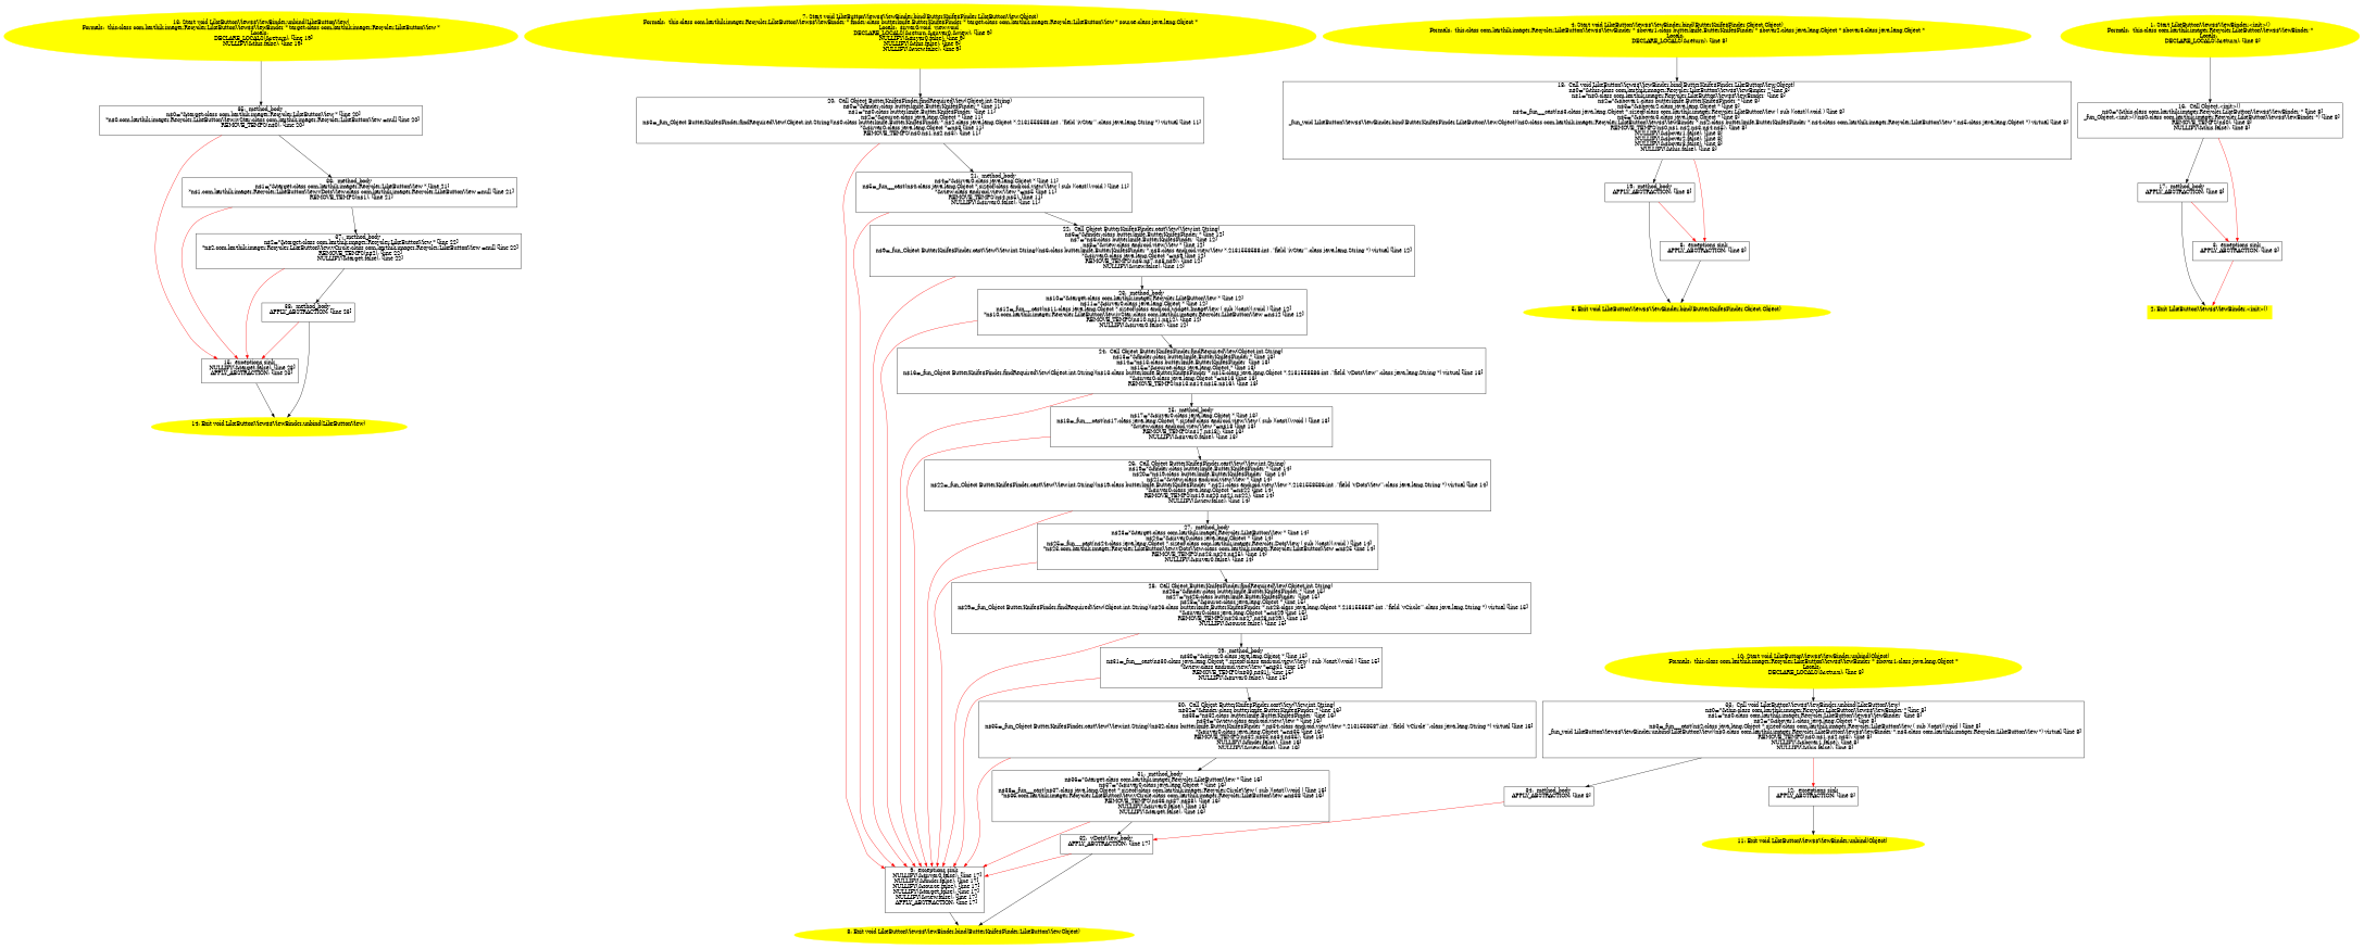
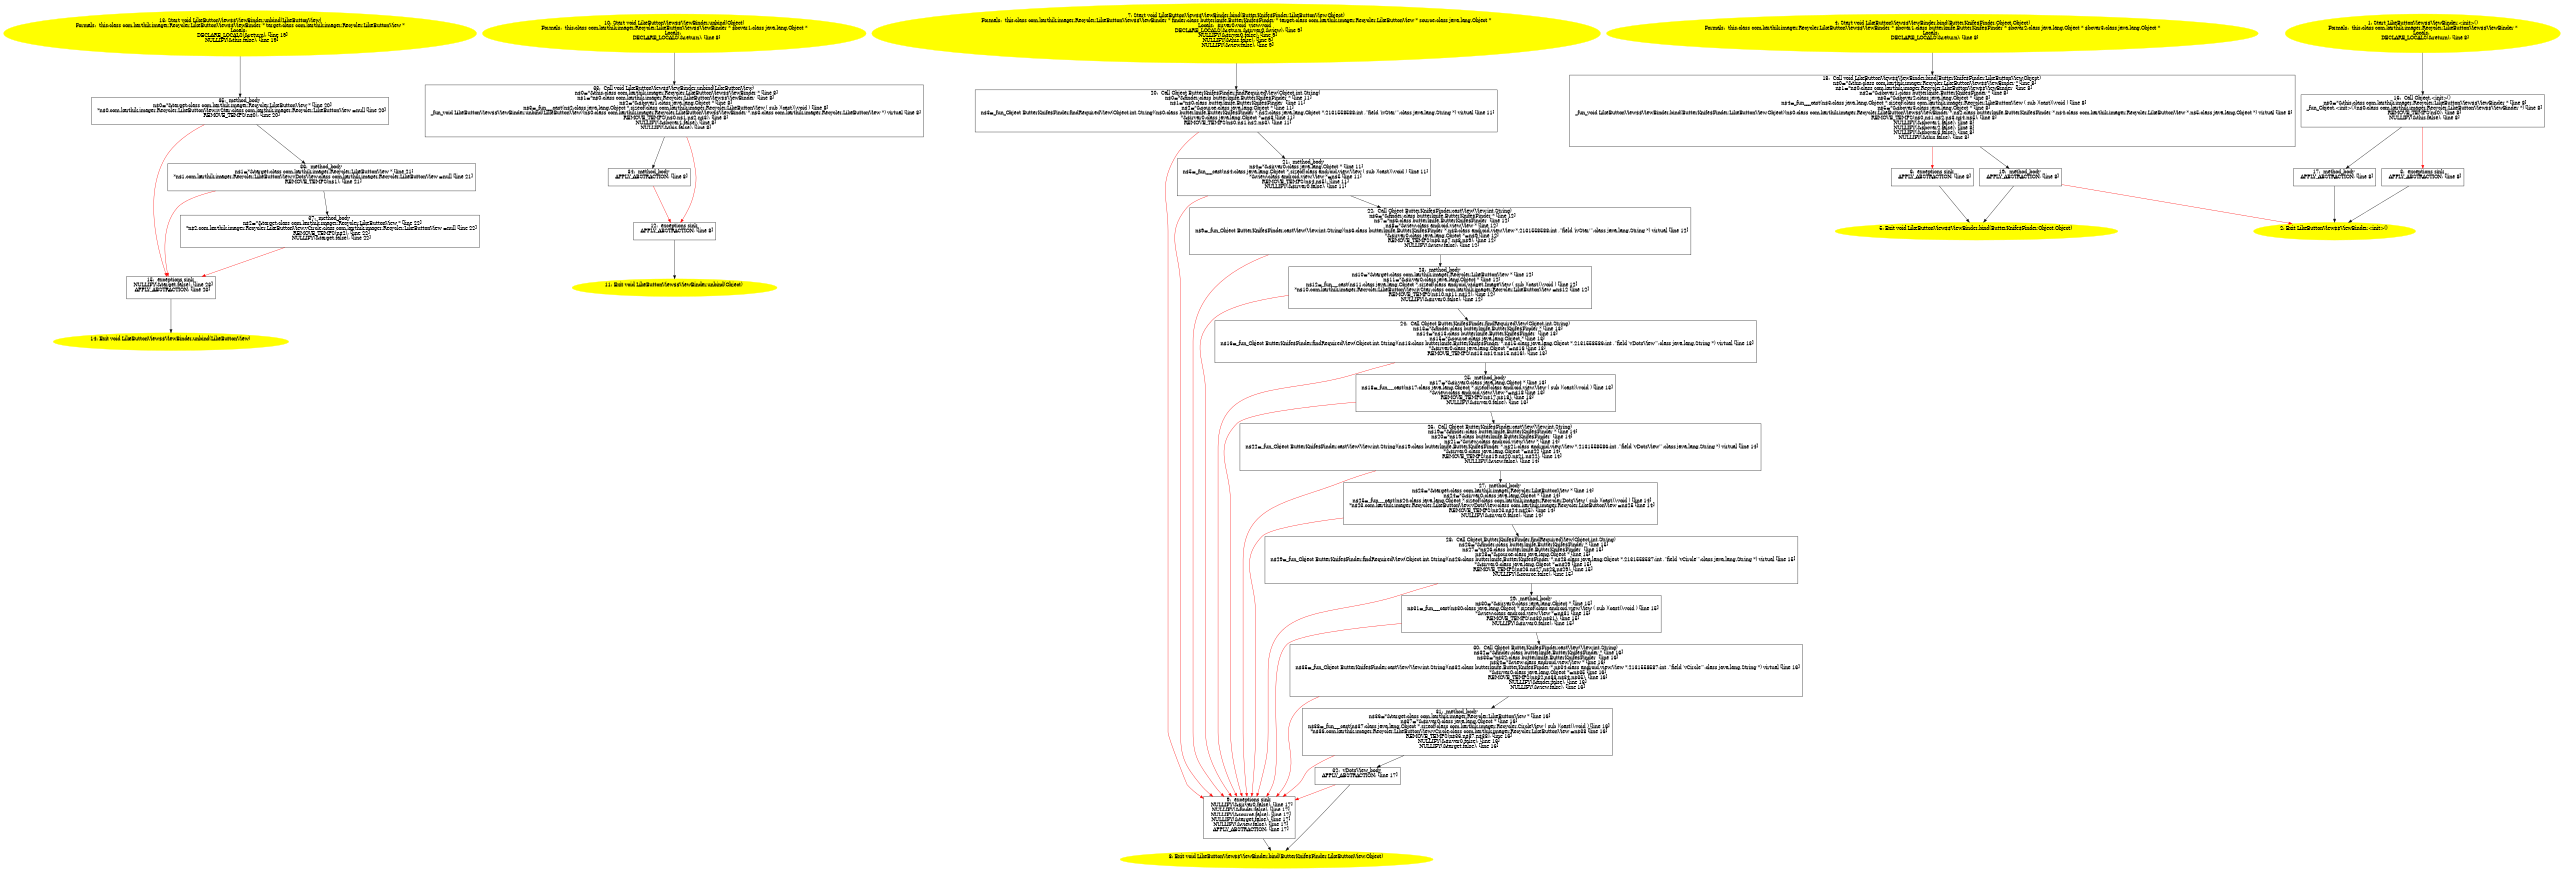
  digraph {
    node [shape=box]
-   n1 [label="38:  method_body \n   APPLY_ABSTRACTION; [line 23]\n "]
    n2 [color=yellow label="14: Exit void LikeButtonView$$ViewBinder.unbind(LikeButtonView) \n  " style=filled shape=""]
    n3 [label="15:  exceptions sink \n   NULLIFY(&target,false); [line 23]\n  APPLY_ABSTRACTION; [line 23]\n "]
    n4 [label="37:  method_body \n   n$2=*&target:class com.karthik.imager.Recycler.LikeButtonView * [line 22]\n  *n$2.com.karthik.imager.Recycler.LikeButtonView.vCircle:class com.karthik.imager.Recycler.LikeButtonView =null [line 22]\n  REMOVE_TEMPS(n$2); [line 22]\n  NULLIFY(&target,false); [line 22]\n "]
    n5 [label="36:  method_body \n   n$1=*&target:class com.karthik.imager.Recycler.LikeButtonView * [line 21]\n  *n$1.com.karthik.imager.Recycler.LikeButtonView.vDotsView:class com.karthik.imager.Recycler.LikeButtonView =null [line 21]\n  REMOVE_TEMPS(n$1); [line 21]\n "]
    n6 [label="35:  method_body \n   n$0=*&target:class com.karthik.imager.Recycler.LikeButtonView * [line 20]\n  *n$0.com.karthik.imager.Recycler.LikeButtonView.ivStar:class com.karthik.imager.Recycler.LikeButtonView =null [line 20]\n  REMOVE_TEMPS(n$0); [line 20]\n "]
    n7 [label="34:  method_body \n   APPLY_ABSTRACTION; [line 8]\n "]
    n8 [label="12:  exceptions sink \n   APPLY_ABSTRACTION; [line 8]\n "]
    n9 [color=yellow label="11: Exit void LikeButtonView$$ViewBinder.unbind(Object) \n  " style=filled shape=""]
    n10 [label="33:  Call void LikeButtonView$$ViewBinder.unbind(LikeButtonView) \n   n$0=*&this:class com.karthik.imager.Recycler.LikeButtonView$$ViewBinder * [line 8]\n  n$1=*n$0:class com.karthik.imager.Recycler.LikeButtonView$$ViewBinder  [line 8]\n  n$2=*&$bcvar1:class java.lang.Object * [line 8]\n  n$3=_fun___cast(n$2:class java.lang.Object *,sizeof(class com.karthik.imager.Recycler.LikeButtonView ( sub )(cast)):void ) [line 8]\n  _fun_void LikeButtonView$$ViewBinder.unbind(LikeButtonView)(n$0:class com.karthik.imager.Recycler.LikeButtonView$$ViewBinder *,n$3:class com.karthik.imager.Recycler.LikeButtonView *) virtual [line 8]\n  REMOVE_TEMPS(n$0,n$1,n$2,n$3); [line 8]\n  NULLIFY(&$bcvar1,false); [line 8]\n  NULLIFY(&this,false); [line 8]\n "]
    n11 [label="32:  vDotsView_body \n   APPLY_ABSTRACTION; [line 17]\n "]
    n12 [color=yellow label="8: Exit void LikeButtonView$$ViewBinder.bind(ButterKnife$Finder,LikeButtonView,Object) \n  " style=filled shape=""]
    n13 [label="9:  exceptions sink \n   NULLIFY(&$irvar0,false); [line 17]\n  NULLIFY(&finder,false); [line 17]\n  NULLIFY(&source,false); [line 17]\n  NULLIFY(&target,false); [line 17]\n  NULLIFY(&view,false); [line 17]\n  APPLY_ABSTRACTION; [line 17]\n "]
    n14 [label="31:  method_body \n   n$36=*&target:class com.karthik.imager.Recycler.LikeButtonView * [line 16]\n  n$37=*&$irvar0:class java.lang.Object * [line 16]\n  n$38=_fun___cast(n$37:class java.lang.Object *,sizeof(class com.karthik.imager.Recycler.CircleView ( sub )(cast)):void ) [line 16]\n  *n$36.com.karthik.imager.Recycler.LikeButtonView.vCircle:class com.karthik.imager.Recycler.LikeButtonView =n$38 [line 16]\n  REMOVE_TEMPS(n$36,n$37,n$38); [line 16]\n  NULLIFY(&$irvar0,false); [line 16]\n  NULLIFY(&target,false); [line 16]\n "]
    n15 [label="30:  Call Object ButterKnife$Finder.castView(View,int,String) \n   n$32=*&finder:class butterknife.ButterKnife$Finder * [line 16]\n  n$33=*n$32:class butterknife.ButterKnife$Finder  [line 16]\n  n$34=*&view:class android.view.View * [line 16]\n  n$35=_fun_Object ButterKnife$Finder.castView(View,int,String)(n$32:class butterknife.ButterKnife$Finder *,n$34:class android.view.View *,2131558587:int ,\"field 'vCircle'\":class java.lang.String *) virtual [line 16]\n  *&$irvar0:class java.lang.Object *=n$35 [line 16]\n  REMOVE_TEMPS(n$32,n$33,n$34,n$35); [line 16]\n  NULLIFY(&finder,false); [line 16]\n  NULLIFY(&view,false); [line 16]\n "]
    n16 [label="29:  method_body \n   n$30=*&$irvar0:class java.lang.Object * [line 15]\n  n$31=_fun___cast(n$30:class java.lang.Object *,sizeof(class android.view.View ( sub )(cast)):void ) [line 15]\n  *&view:class android.view.View *=n$31 [line 15]\n  REMOVE_TEMPS(n$30,n$31); [line 15]\n  NULLIFY(&$irvar0,false); [line 15]\n "]
    n17 [label="28:  Call Object ButterKnife$Finder.findRequiredView(Object,int,String) \n   n$26=*&finder:class butterknife.ButterKnife$Finder * [line 15]\n  n$27=*n$26:class butterknife.ButterKnife$Finder  [line 15]\n  n$28=*&source:class java.lang.Object * [line 15]\n  n$29=_fun_Object ButterKnife$Finder.findRequiredView(Object,int,String)(n$26:class butterknife.ButterKnife$Finder *,n$28:class java.lang.Object *,2131558587:int ,\"field 'vCircle'\":class java.lang.String *) virtual [line 15]\n  *&$irvar0:class java.lang.Object *=n$29 [line 15]\n  REMOVE_TEMPS(n$26,n$27,n$28,n$29); [line 15]\n  NULLIFY(&source,false); [line 15]\n "]
    n18 [label="27:  method_body \n   n$23=*&target:class com.karthik.imager.Recycler.LikeButtonView * [line 14]\n  n$24=*&$irvar0:class java.lang.Object * [line 14]\n  n$25=_fun___cast(n$24:class java.lang.Object *,sizeof(class com.karthik.imager.Recycler.DotsView ( sub )(cast)):void ) [line 14]\n  *n$23.com.karthik.imager.Recycler.LikeButtonView.vDotsView:class com.karthik.imager.Recycler.LikeButtonView =n$25 [line 14]\n  REMOVE_TEMPS(n$23,n$24,n$25); [line 14]\n  NULLIFY(&$irvar0,false); [line 14]\n "]
    n19 [label="26:  Call Object ButterKnife$Finder.castView(View,int,String) \n   n$19=*&finder:class butterknife.ButterKnife$Finder * [line 14]\n  n$20=*n$19:class butterknife.ButterKnife$Finder  [line 14]\n  n$21=*&view:class android.view.View * [line 14]\n  n$22=_fun_Object ButterKnife$Finder.castView(View,int,String)(n$19:class butterknife.ButterKnife$Finder *,n$21:class android.view.View *,2131558586:int ,\"field 'vDotsView'\":class java.lang.String *) virtual [line 14]\n  *&$irvar0:class java.lang.Object *=n$22 [line 14]\n  REMOVE_TEMPS(n$19,n$20,n$21,n$22); [line 14]\n  NULLIFY(&view,false); [line 14]\n "]
    n20 [label="25:  method_body \n   n$17=*&$irvar0:class java.lang.Object * [line 13]\n  n$18=_fun___cast(n$17:class java.lang.Object *,sizeof(class android.view.View ( sub )(cast)):void ) [line 13]\n  *&view:class android.view.View *=n$18 [line 13]\n  REMOVE_TEMPS(n$17,n$18); [line 13]\n  NULLIFY(&$irvar0,false); [line 13]\n "]
    n21 [label="24:  Call Object ButterKnife$Finder.findRequiredView(Object,int,String) \n   n$13=*&finder:class butterknife.ButterKnife$Finder * [line 13]\n  n$14=*n$13:class butterknife.ButterKnife$Finder  [line 13]\n  n$15=*&source:class java.lang.Object * [line 13]\n  n$16=_fun_Object ButterKnife$Finder.findRequiredView(Object,int,String)(n$13:class butterknife.ButterKnife$Finder *,n$15:class java.lang.Object *,2131558586:int ,\"field 'vDotsView'\":class java.lang.String *) virtual [line 13]\n  *&$irvar0:class java.lang.Object *=n$16 [line 13]\n  REMOVE_TEMPS(n$13,n$14,n$15,n$16); [line 13]\n "]
    n22 [label="23:  method_body \n   n$10=*&target:class com.karthik.imager.Recycler.LikeButtonView * [line 12]\n  n$11=*&$irvar0:class java.lang.Object * [line 12]\n  n$12=_fun___cast(n$11:class java.lang.Object *,sizeof(class android.widget.ImageView ( sub )(cast)):void ) [line 12]\n  *n$10.com.karthik.imager.Recycler.LikeButtonView.ivStar:class com.karthik.imager.Recycler.LikeButtonView =n$12 [line 12]\n  REMOVE_TEMPS(n$10,n$11,n$12); [line 12]\n  NULLIFY(&$irvar0,false); [line 12]\n "]
    n23 [label="22:  Call Object ButterKnife$Finder.castView(View,int,String) \n   n$6=*&finder:class butterknife.ButterKnife$Finder * [line 12]\n  n$7=*n$6:class butterknife.ButterKnife$Finder  [line 12]\n  n$8=*&view:class android.view.View * [line 12]\n  n$9=_fun_Object ButterKnife$Finder.castView(View,int,String)(n$6:class butterknife.ButterKnife$Finder *,n$8:class android.view.View *,2131558588:int ,\"field 'ivStar'\":class java.lang.String *) virtual [line 12]\n  *&$irvar0:class java.lang.Object *=n$9 [line 12]\n  REMOVE_TEMPS(n$6,n$7,n$8,n$9); [line 12]\n  NULLIFY(&view,false); [line 12]\n "]
    n24 [label="21:  method_body \n   n$4=*&$irvar0:class java.lang.Object * [line 11]\n  n$5=_fun___cast(n$4:class java.lang.Object *,sizeof(class android.view.View ( sub )(cast)):void ) [line 11]\n  *&view:class android.view.View *=n$5 [line 11]\n  REMOVE_TEMPS(n$4,n$5); [line 11]\n  NULLIFY(&$irvar0,false); [line 11]\n "]
    n25 [label="20:  Call Object ButterKnife$Finder.findRequiredView(Object,int,String) \n   n$0=*&finder:class butterknife.ButterKnife$Finder * [line 11]\n  n$1=*n$0:class butterknife.ButterKnife$Finder  [line 11]\n  n$2=*&source:class java.lang.Object * [line 11]\n  n$3=_fun_Object ButterKnife$Finder.findRequiredView(Object,int,String)(n$0:class butterknife.ButterKnife$Finder *,n$2:class java.lang.Object *,2131558588:int ,\"field 'ivStar'\":class java.lang.String *) virtual [line 11]\n  *&$irvar0:class java.lang.Object *=n$3 [line 11]\n  REMOVE_TEMPS(n$0,n$1,n$2,n$3); [line 11]\n "]
    n26 [label="19:  method_body \n   APPLY_ABSTRACTION; [line 8]\n "]
    n27 [color=yellow label="5: Exit void LikeButtonView$$ViewBinder.bind(ButterKnife$Finder,Object,Object) \n  " style=filled shape=""]
    n28 [label="6:  exceptions sink \n   APPLY_ABSTRACTION; [line 8]\n "]
    n29 [label="18:  Call void LikeButtonView$$ViewBinder.bind(ButterKnife$Finder,LikeButtonView,Object) \n   n$0=*&this:class com.karthik.imager.Recycler.LikeButtonView$$ViewBinder * [line 8]\n  n$1=*n$0:class com.karthik.imager.Recycler.LikeButtonView$$ViewBinder  [line 8]\n  n$2=*&$bcvar1:class butterknife.ButterKnife$Finder * [line 8]\n  n$3=*&$bcvar2:class java.lang.Object * [line 8]\n  n$4=_fun___cast(n$3:class java.lang.Object *,sizeof(class com.karthik.imager.Recycler.LikeButtonView ( sub )(cast)):void ) [line 8]\n  n$5=*&$bcvar3:class java.lang.Object * [line 8]\n  _fun_void LikeButtonView$$ViewBinder.bind(ButterKnife$Finder,LikeButtonView,Object)(n$0:class com.karthik.imager.Recycler.LikeButtonView$$ViewBinder *,n$2:class butterknife.ButterKnife$Finder *,n$4:class com.karthik.imager.Recycler.LikeButtonView *,n$5:class java.lang.Object *) virtual [line 8]\n  REMOVE_TEMPS(n$0,n$1,n$2,n$3,n$4,n$5); [line 8]\n  NULLIFY(&$bcvar1,false); [line 8]\n  NULLIFY(&$bcvar2,false); [line 8]\n  NULLIFY(&$bcvar3,false); [line 8]\n  NULLIFY(&this,false); [line 8]\n "]
    n30 [label="17:  method_body \n   APPLY_ABSTRACTION; [line 8]\n "]
-   n31 [color=yellow label="2: Exit LikeButtonView$$ViewBinder.<init>() \n  " style=filled]
+   n31 [color=yellow label="2: Exit LikeButtonView$$ViewBinder.<init>() \n  " style=filled shape=""]
    n32 [label="3:  exceptions sink \n   APPLY_ABSTRACTION; [line 8]\n "]
    n33 [label="16:  Call Object.<init>() \n   n$0=*&this:class com.karthik.imager.Recycler.LikeButtonView$$ViewBinder * [line 8]\n  _fun_Object.<init>()(n$0:class com.karthik.imager.Recycler.LikeButtonView$$ViewBinder *) [line 8]\n  REMOVE_TEMPS(n$0); [line 8]\n  NULLIFY(&this,false); [line 8]\n "]
    n34 [color=yellow label="13: Start void LikeButtonView$$ViewBinder.unbind(LikeButtonView)\nFormals:  this:class com.karthik.imager.Recycler.LikeButtonView$$ViewBinder * target:class com.karthik.imager.Recycler.LikeButtonView *\nLocals:  \n   DECLARE_LOCALS(&return); [line 19]\n  NULLIFY(&this,false); [line 19]\n " style=filled shape=""]
    n35 [color=yellow label="10: Start void LikeButtonView$$ViewBinder.unbind(Object)\nFormals:  this:class com.karthik.imager.Recycler.LikeButtonView$$ViewBinder * $bcvar1:class java.lang.Object *\nLocals:  \n   DECLARE_LOCALS(&return); [line 8]\n " style=filled shape=""]
    n36 [color=yellow label="7: Start void LikeButtonView$$ViewBinder.bind(ButterKnife$Finder,LikeButtonView,Object)\nFormals:  this:class com.karthik.imager.Recycler.LikeButtonView$$ViewBinder * finder:class butterknife.ButterKnife$Finder * target:class com.karthik.imager.Recycler.LikeButtonView * source:class java.lang.Object *\nLocals:  $irvar0:void  view:void  \n   DECLARE_LOCALS(&return,&$irvar0,&view); [line 9]\n  NULLIFY(&$irvar0,false); [line 9]\n  NULLIFY(&this,false); [line 9]\n  NULLIFY(&view,false); [line 9]\n " style=filled shape=""]
    n37 [color=yellow label="4: Start void LikeButtonView$$ViewBinder.bind(ButterKnife$Finder,Object,Object)\nFormals:  this:class com.karthik.imager.Recycler.LikeButtonView$$ViewBinder * $bcvar1:class butterknife.ButterKnife$Finder * $bcvar2:class java.lang.Object * $bcvar3:class java.lang.Object *\nLocals:  \n   DECLARE_LOCALS(&return); [line 8]\n " style=filled shape=""]
    n38 [color=yellow label="1: Start LikeButtonView$$ViewBinder.<init>()\nFormals:  this:class com.karthik.imager.Recycler.LikeButtonView$$ViewBinder *\nLocals:  \n   DECLARE_LOCALS(&return); [line 8]\n " style=filled shape=""]
-   n1 -> n2
-   n1 -> n3 [color=red]
    n3 -> n2
-   n4 -> n1
    n4 -> n3 [color=red]
    n5 -> n3 [color=red]
    n5 -> n4
    n6 -> n3 [color=red]
    n6 -> n5
-   n7 -> n11 [color=red]
+   n7 -> n8 [color=red]
    n8 -> n9
    n10 -> n7
    n10 -> n8 [color=red]
    n11 -> n12
    n11 -> n13 [color=red]
    n13 -> n12
    n14 -> n11
    n14 -> n13 [color=red]
    n15 -> n13 [color=red]
    n15 -> n14
    n16 -> n13 [color=red]
    n16 -> n15
    n17 -> n13 [color=red]
    n17 -> n16
    n18 -> n13 [color=red]
    n18 -> n17
    n19 -> n13 [color=red]
    n19 -> n18
    n20 -> n13 [color=red]
    n20 -> n19
    n21 -> n13 [color=red]
    n21 -> n20
    n22 -> n13 [color=red]
    n22 -> n21
    n23 -> n13 [color=red]
    n23 -> n22
    n24 -> n13 [color=red]
    n24 -> n23
    n25 -> n13 [color=red]
    n25 -> n24
    n26 -> n27
-   n26 -> n28 [color=red]
+   n26 -> n31 [color=red]
    n28 -> n27
    n29 -> n26
    n29 -> n28 [color=red]
    n30 -> n31
-   n30 -> n32 [color=red]
-   n32 -> n31 [color=red]
+   n32 -> n31
    n33 -> n30
    n33 -> n32 [color=red]
    n34 -> n6
    n35 -> n10
    n36 -> n25
    n37 -> n29
    n38 -> n33
  }
